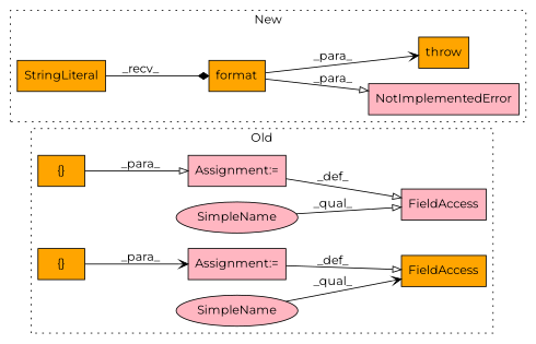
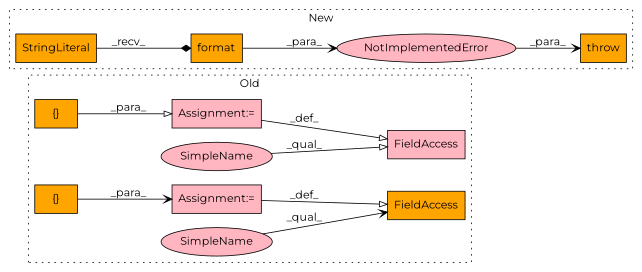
  digraph {
    fontname=Montserrat
    rankdir=LR
    node [a=4 fillcolor=orange fontname=Montserrat l=2 s=949 shape=box style=filled]
    edge [arrowhead=onormal fontname=Montserrat]
    n1 [label="{}" s=982]
    n2 [a=7 fillcolor=lightpink l=1 label="Assignment:=" s=964]
    n3 [a=22 l=15 label=FieldAccess]
    n4 [a=22 fillcolor=lightpink l=15 label=FieldAccess s=1506]
    n5 [label="{}" s=1539]
    n6 [a=7 fillcolor=lightpink l=1 label="Assignment:=" s=1521]
    n7 [a=42 fillcolor=lightpink l=4 label=SimpleName s=1506 shape=ellipse]
    n8 [a=42 fillcolor=lightpink l=4 label=SimpleName shape=ellipse]
-   n9 [a=32 fillcolor=lightpink l="20,1" label=NotImplementedError s="819,894"]
+   n9 [a=32 fillcolor=lightpink l="20,1" label=NotImplementedError s="819,894" shape=ellipse]
    n10 [a=53 l=6 label=throw s=813]
    n11 [a=32 l="7,1" label=format s="877,893"]
    n12 [a=45 l=37 label=StringLiteral s=839]
    subgraph cluster_1 {
      label=Old
      style=dotted
      n1
      n2
      n3
      n4
      n5
      n6
      n7
      n8
    }
    subgraph cluster_2 {
      label=New
      style=dotted
      n9
      n10
      n11
      n12
    }
    n1 -> n2 [arrowhead=vee label=_para_]
    n2 -> n3 [label=_def_]
    n5 -> n6 [label=_para_]
    n6 -> n4 [label=_def_]
    n7 -> n4 [label=_qual_]
    n8 -> n3 [arrowhead=vee label=_qual_]
-   n11 -> n10 [arrowhead=vee label=_para_]
-   n11 -> n9 [label=_para_]
+   n9 -> n10 [arrowhead=vee label=_para_]
+   n11 -> n9 [arrowhead=vee label=_para_]
    n12 -> n11 [arrowhead=diamond label=_recv_]
  }
